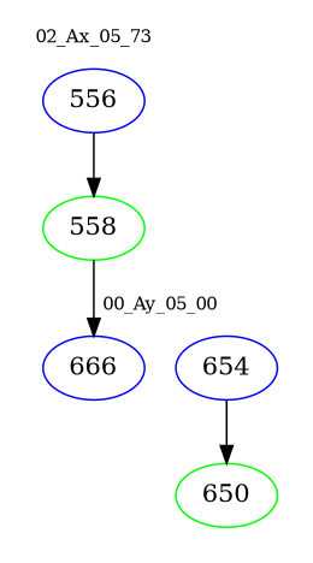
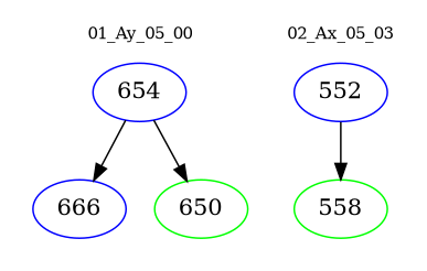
  digraph {
    node [color=blue]
    edge [color=black]
    n1 [label=654]
    n2 [label=666]
    n3 [color=green label=650]
-   n4 [label=556]
+   n4 [label=552]
    n5 [color=green label=558]
    subgraph cluster_1 {
      color=white
      fontsize=10
-     label="00_Ay_05_00"
+     label="01_Ay_05_00"
      n1
      n2
      n3
    }
    subgraph cluster_2 {
      color=white
      fontsize=10
-     label="02_Ax_05_73"
+     label="02_Ax_05_03"
      n4
      n5
    }
-   n5 -> n2
+   n1 -> n2
    n1 -> n3
    n4 -> n5
  }
